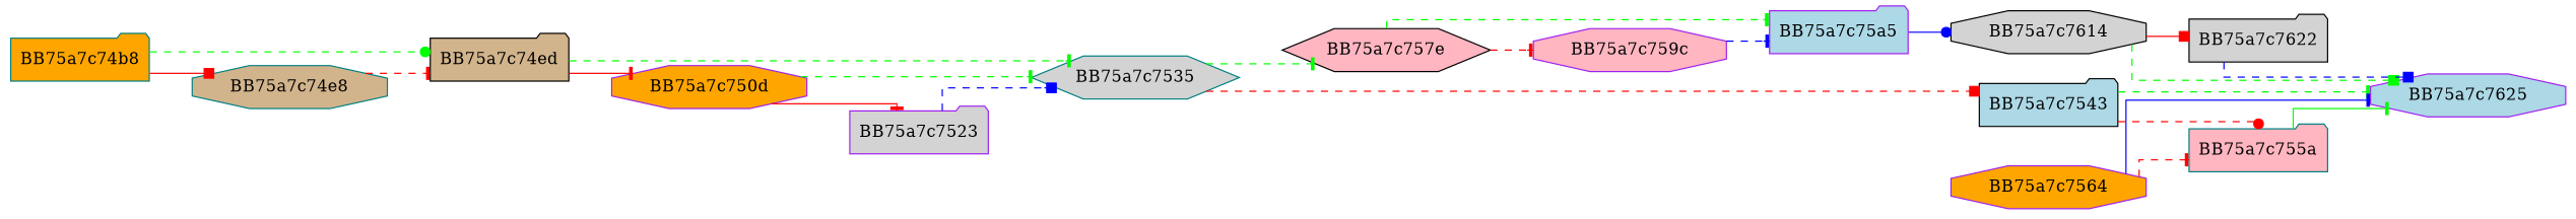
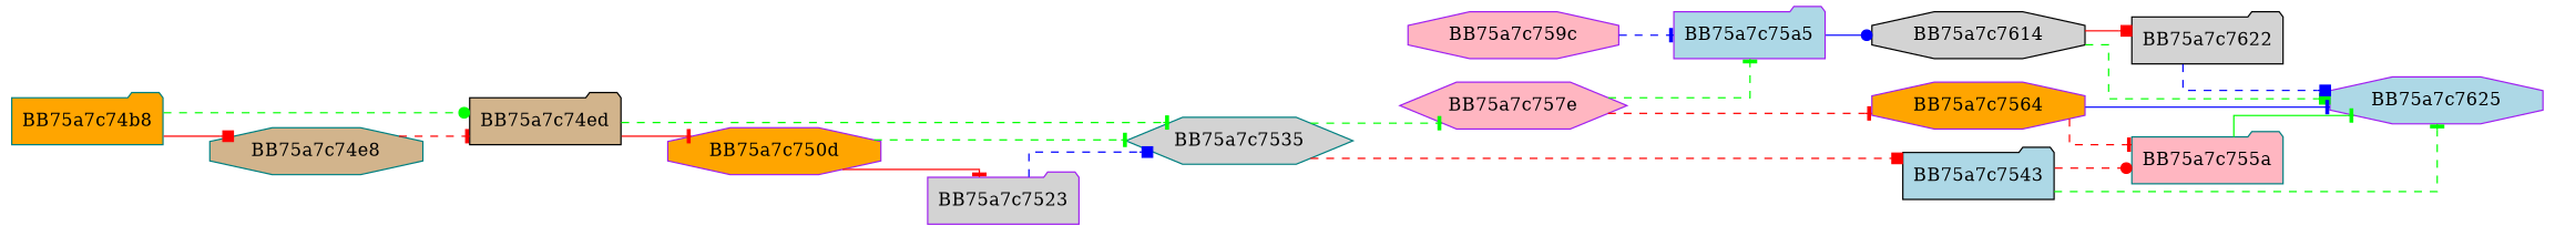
  digraph {
    rankdir=LR
    splines=ortho
    node [color=purple fillcolor=lightgrey shape=folder style=filled]
    edge [arrowhead=tee color=red style=dashed]
    BB75a7c74b8 [color=teal fillcolor=orange]
    BB75a7c74ed [color=black fillcolor=tan]
    BB75a7c74e8 [color=teal fillcolor=tan shape=octagon]
    BB75a7c7535 [color=teal shape=hexagon]
    BB75a7c750d [fillcolor=orange shape=octagon]
-   BB75a7c757e [color=black fillcolor=lightpink shape=hexagon]
+   BB75a7c757e [fillcolor=lightpink shape=hexagon]
    BB75a7c7543 [color=black fillcolor=lightblue]
    BB75a7c7523
    BB75a7c75a5 [fillcolor=lightblue]
    BB75a7c759c [fillcolor=lightpink shape=octagon]
    BB75a7c7625 [fillcolor=lightblue shape=octagon]
    BB75a7c755a [color=teal fillcolor=lightpink]
    BB75a7c7614 [color=black shape=octagon]
    BB75a7c7564 [fillcolor=orange shape=octagon]
    BB75a7c7622 [color=black]
    BB75a7c74b8 -> BB75a7c74ed [arrowhead=dot color=green]
    BB75a7c74b8 -> BB75a7c74e8 [arrowhead=box style=solid]
    BB75a7c74ed -> BB75a7c7535 [color=green]
    BB75a7c74ed -> BB75a7c750d [style=solid]
    BB75a7c74e8 -> BB75a7c74ed
    BB75a7c7535 -> BB75a7c757e [color=green]
    BB75a7c7535 -> BB75a7c7543 [arrowhead=box]
    BB75a7c750d -> BB75a7c7535 [color=green]
    BB75a7c750d -> BB75a7c7523 [style=solid]
    BB75a7c757e -> BB75a7c75a5 [color=green]
-   BB75a7c757e -> BB75a7c759c
+   BB75a7c757e -> BB75a7c7564
    BB75a7c7543 -> BB75a7c7625 [color=green]
    BB75a7c7543 -> BB75a7c755a [arrowhead=dot]
    BB75a7c7523 -> BB75a7c7535 [arrowhead=box color=blue]
    BB75a7c75a5 -> BB75a7c7614 [arrowhead=dot color=blue style=solid]
    BB75a7c759c -> BB75a7c75a5 [color=blue]
    BB75a7c755a -> BB75a7c7625 [color=green style=solid]
    BB75a7c7614 -> BB75a7c7625 [arrowhead=box color=green]
    BB75a7c7614 -> BB75a7c7622 [arrowhead=box style=solid]
    BB75a7c7564 -> BB75a7c7625 [color=blue style=solid]
    BB75a7c7564 -> BB75a7c755a
    BB75a7c7622 -> BB75a7c7625 [arrowhead=box color=blue]
  }
